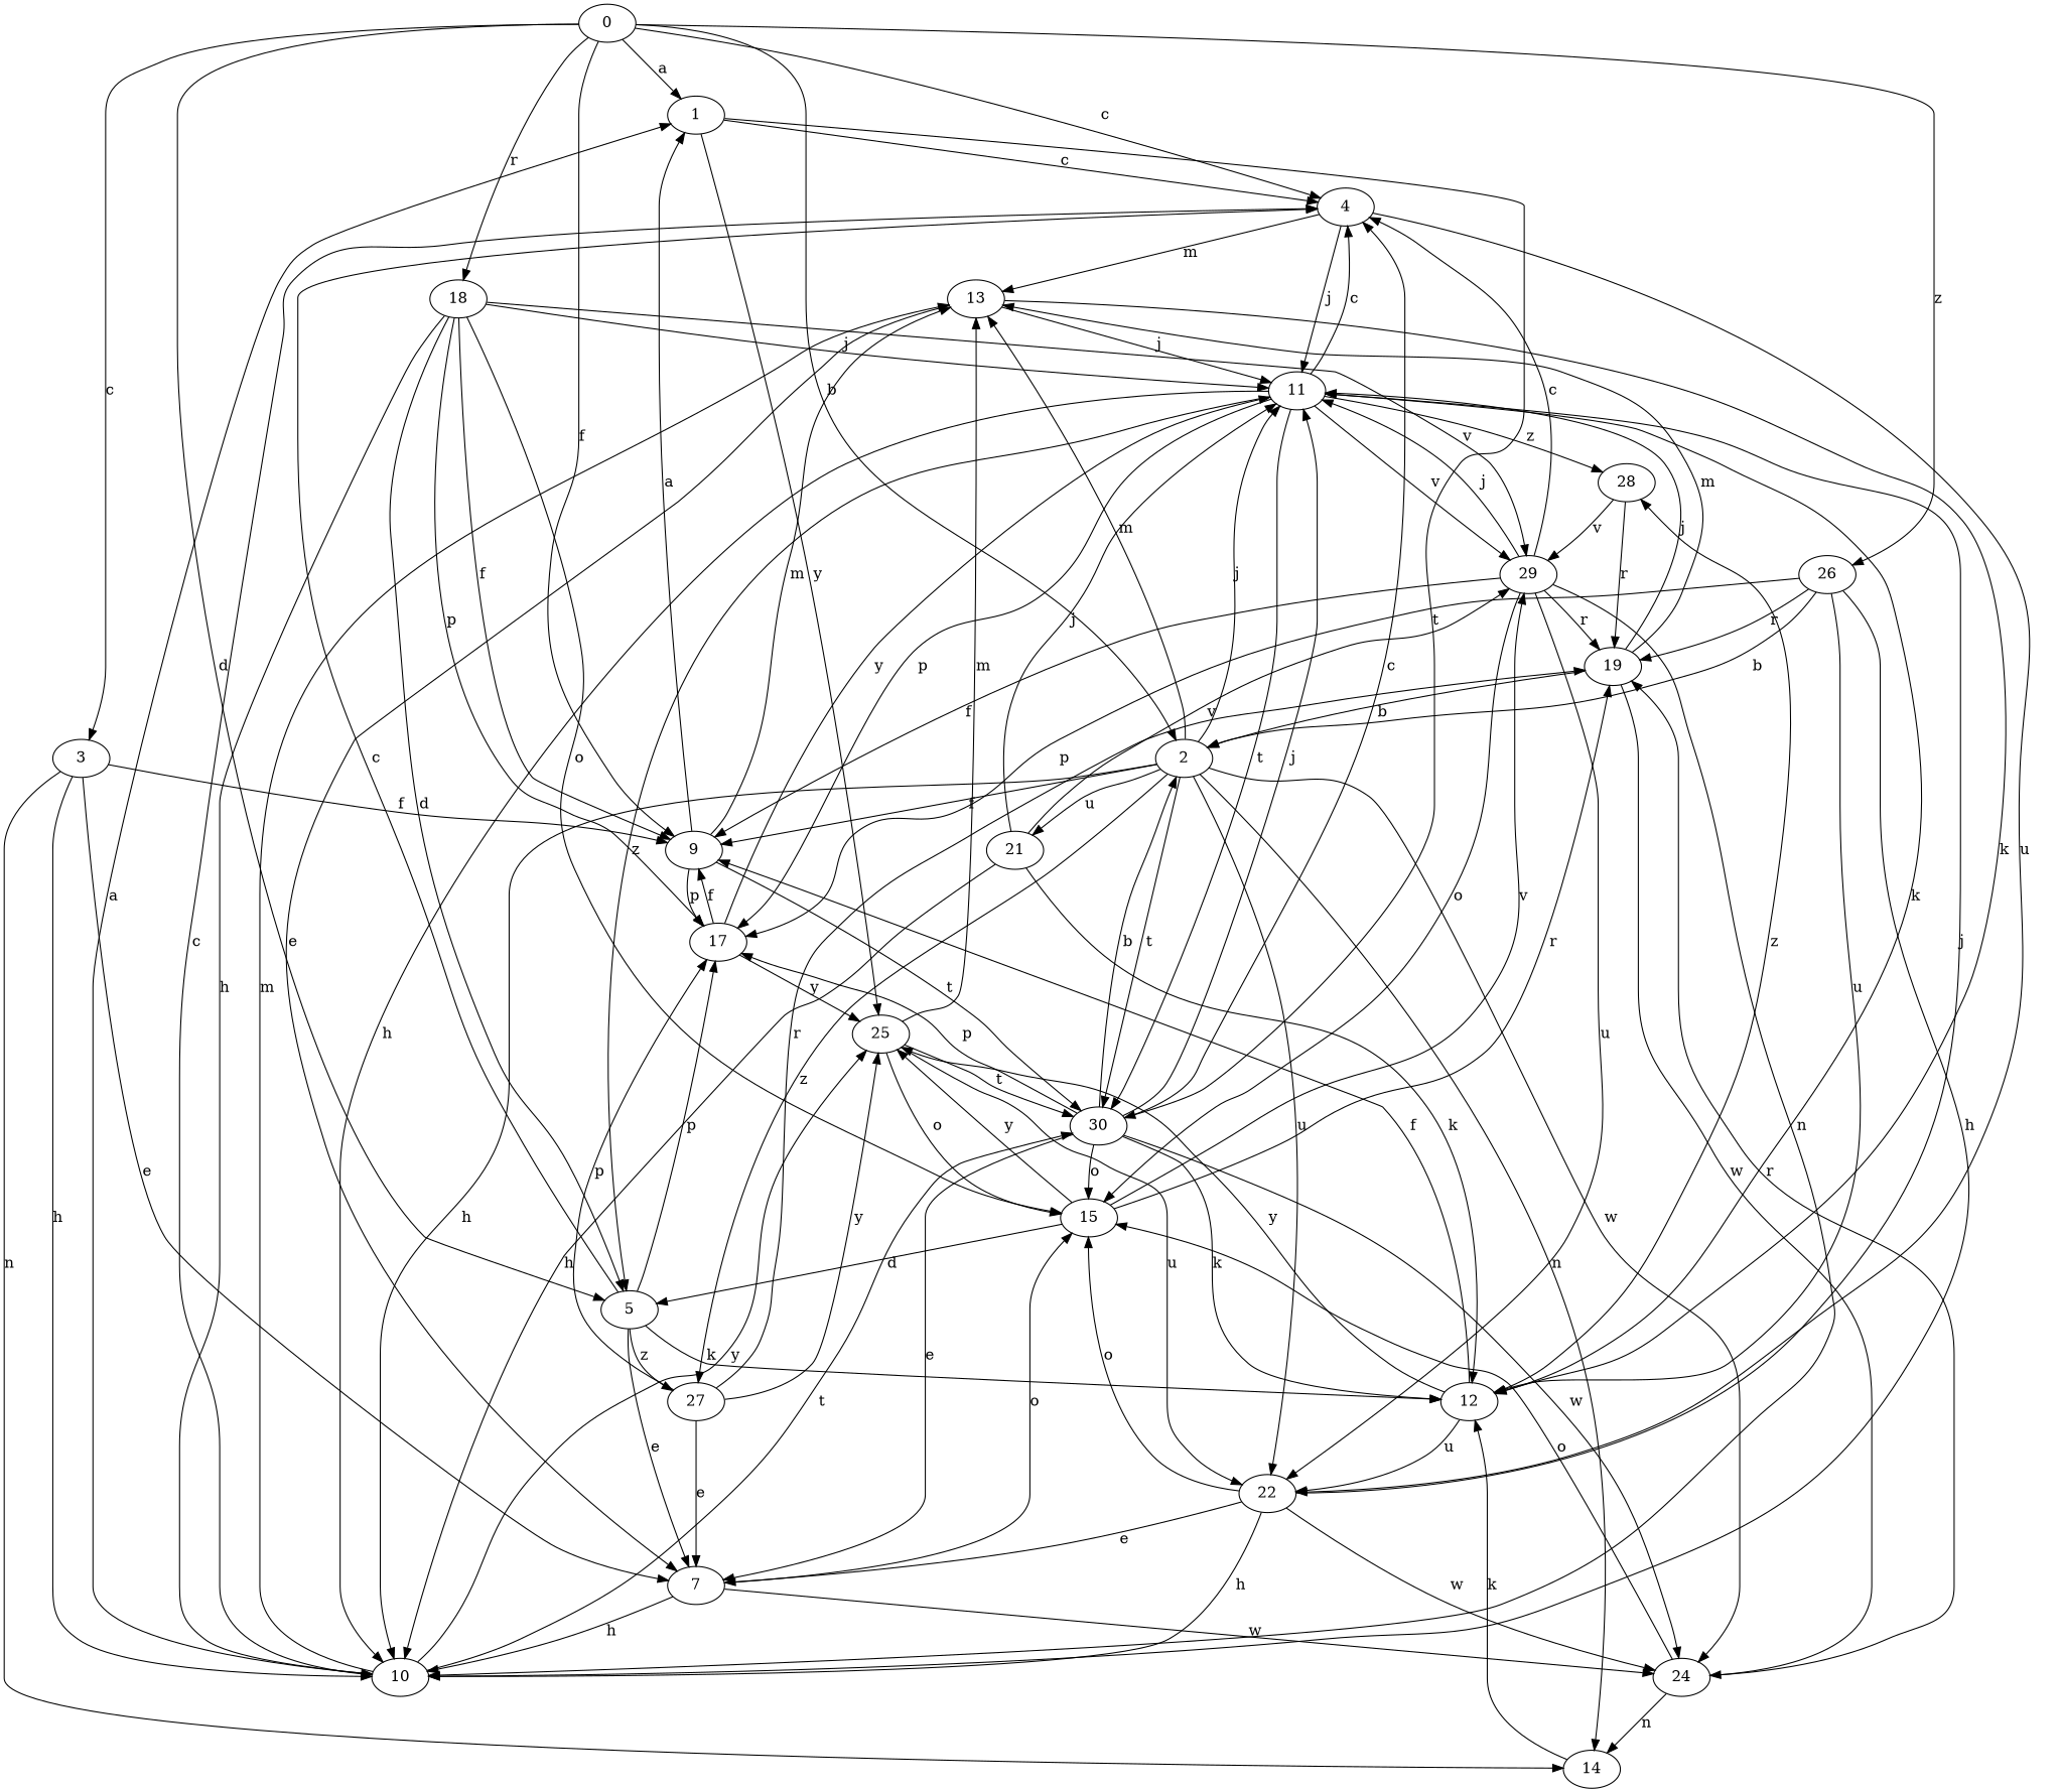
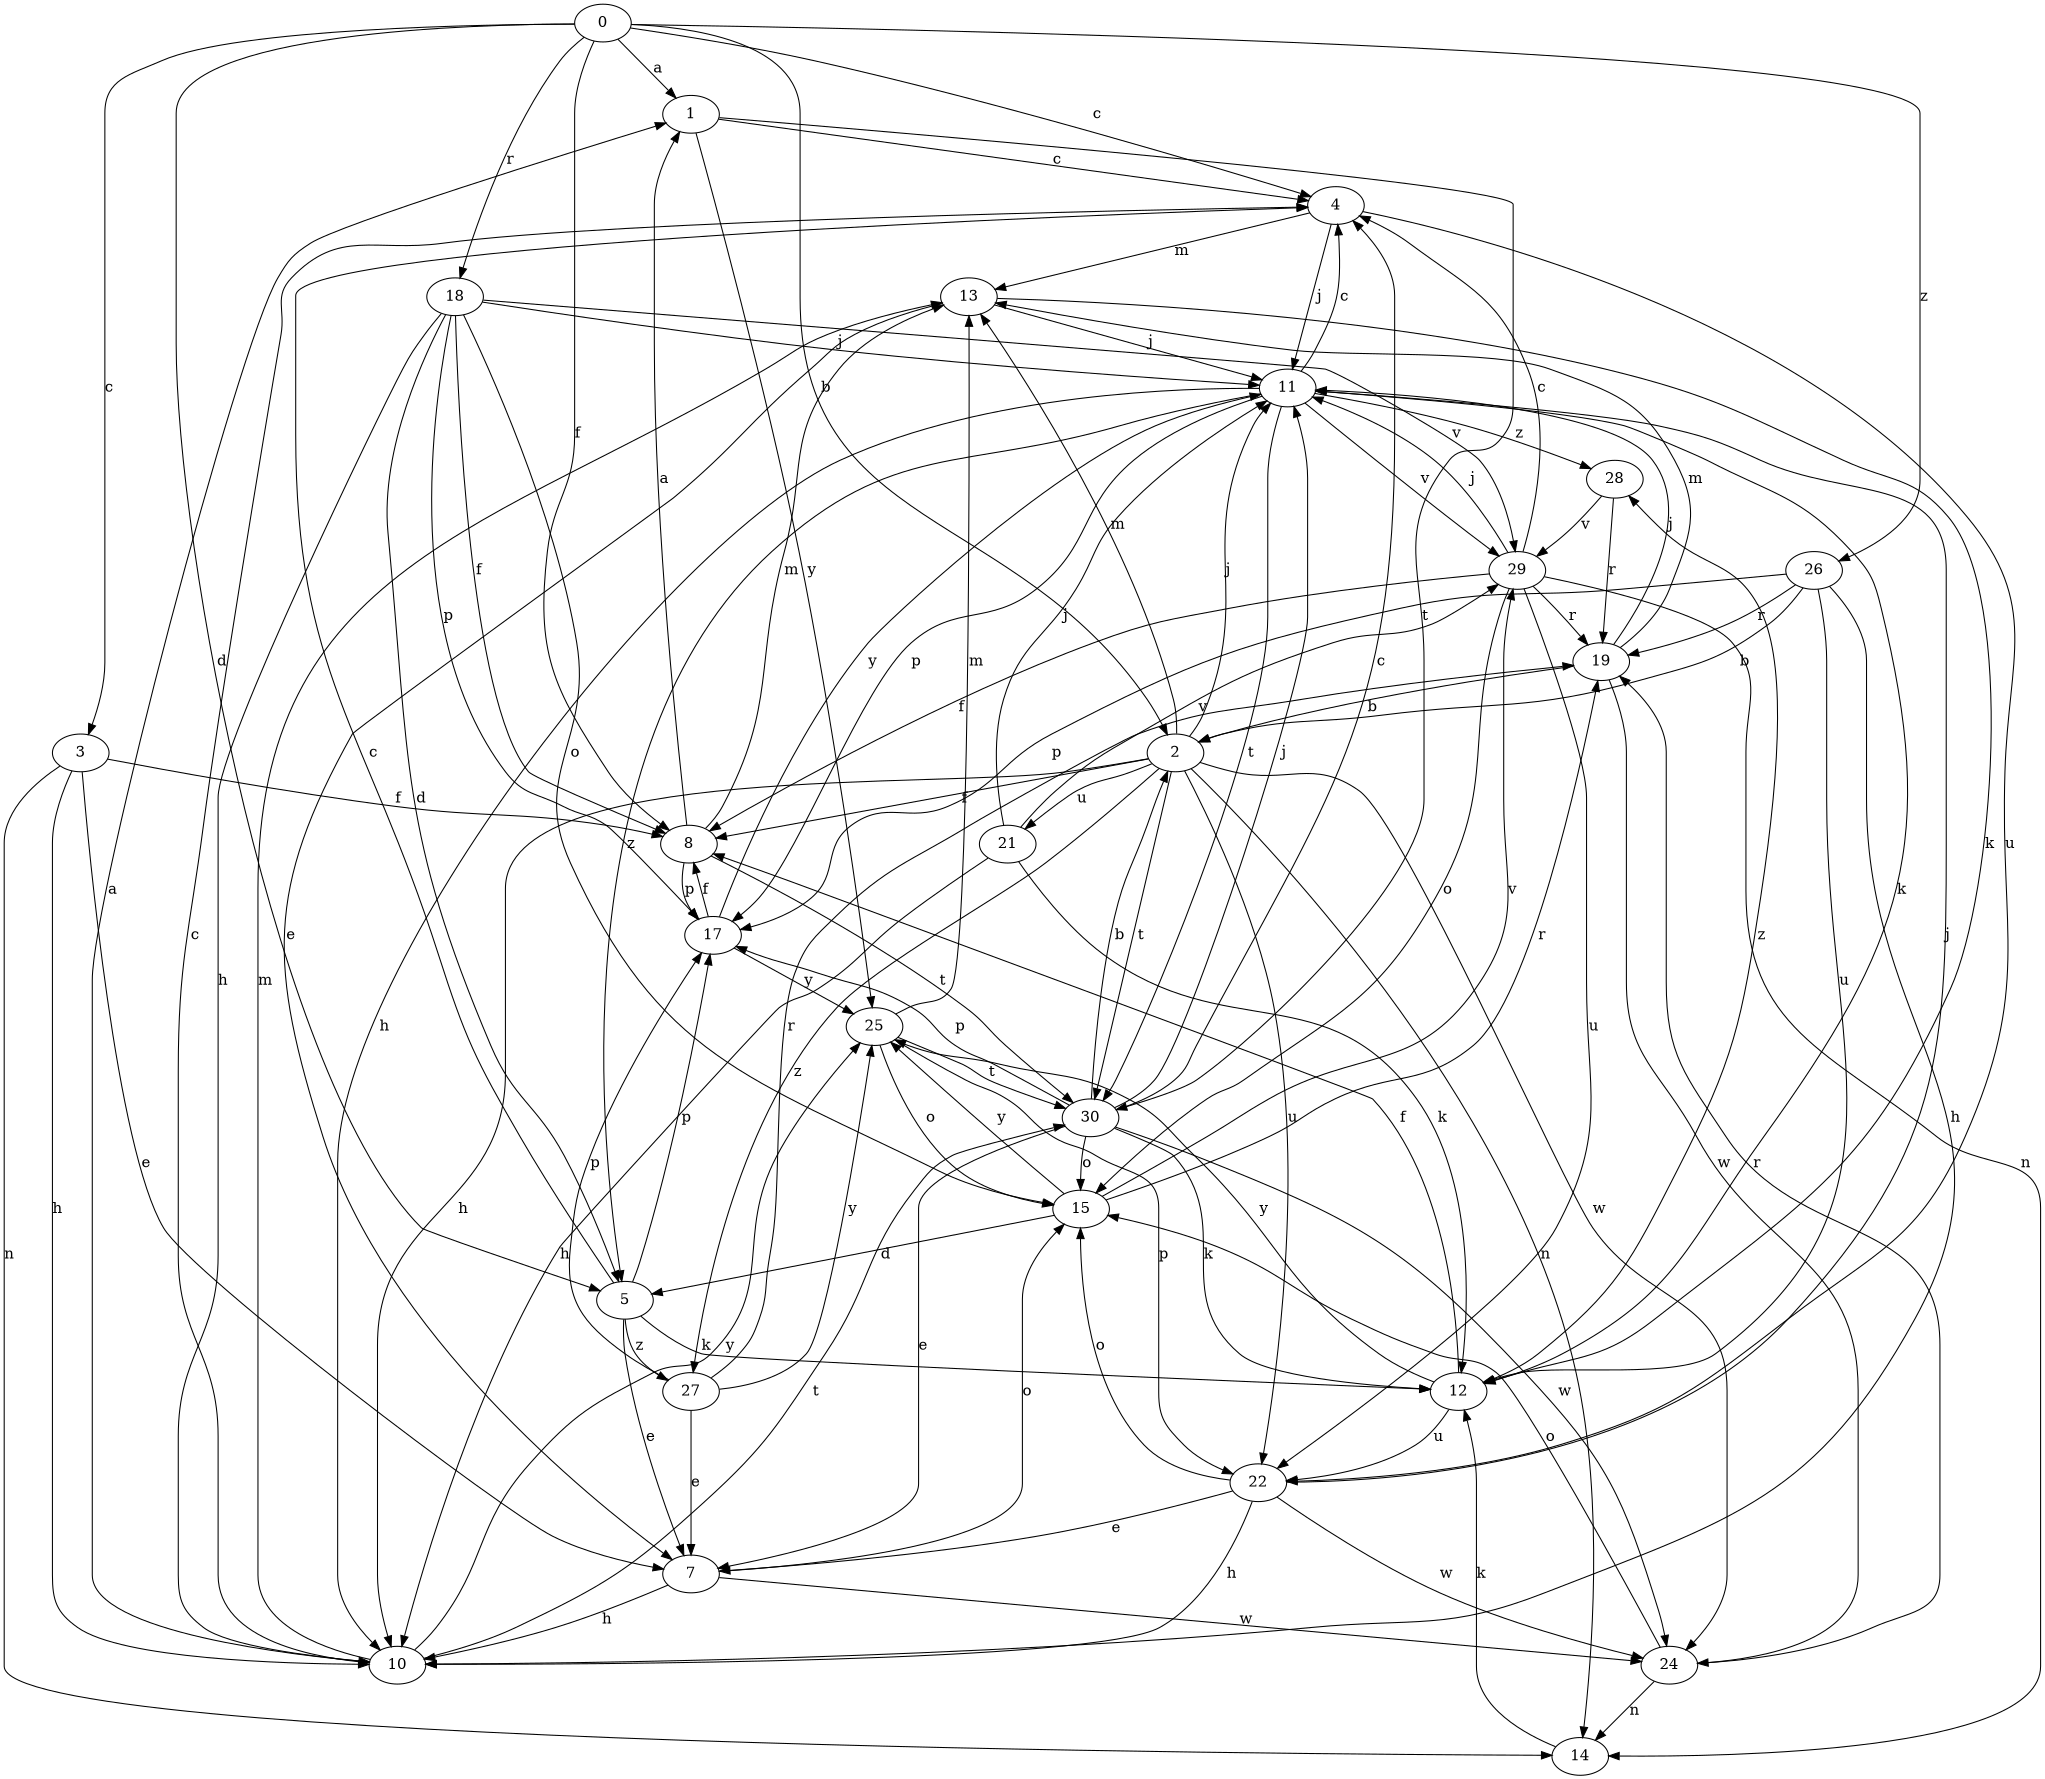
  strict digraph {
    0
    1
    2
    3
    4
    5
-   8 [label=9]
+   8
    18
    26
    n10 [label=30]
    25
    13
    10
    11
    14
    21
    22
    24
    27
    7
    12
    17
    15
    n24 [label=29]
    19
    28
    0 -> 1 [label=a]
    0 -> 2 [label=b]
    0 -> 3 [label=c]
    0 -> 4 [label=c]
    0 -> 5 [label=d]
    0 -> 8 [label=f]
    0 -> 18 [label=r]
    0 -> 26 [label=z]
    1 -> 4 [label=c]
    1 -> n10 [label=t]
    1 -> 25 [label=y]
    2 -> 8 [label=f]
    2 -> n10 [label=t]
    2 -> 13 [label=m]
    2 -> 10 [label=h]
    2 -> 11 [label=j]
    2 -> 14 [label=n]
    2 -> 21 [label=u]
    2 -> 22 [label=u]
    2 -> 24 [label=w]
    2 -> 27 [label=z]
    3 -> 8 [label=f]
    3 -> 10 [label=h]
    3 -> 14 [label=n]
    3 -> 7 [label=e]
    4 -> 13 [label=m]
    4 -> 11 [label=j]
    4 -> 22 [label=u]
    5 -> 4 [label=c]
    5 -> 27 [label=z]
    5 -> 7 [label=e]
    5 -> 12 [label=k]
    5 -> 17 [label=p]
    8 -> 1 [label=a]
    8 -> n10 [label=t]
    8 -> 13 [label=m]
    8 -> 17 [label=p]
    18 -> 5 [label=d]
    18 -> 8 [label=f]
    18 -> 10 [label=h]
    18 -> 11 [label=j]
    18 -> 17 [label=p]
    18 -> 15 [label=o]
    18 -> n24 [label=v]
    26 -> 2 [label=b]
    26 -> 10 [label=h]
    26 -> 12 [label=u]
    26 -> 17 [label=p]
    26 -> 19 [label=r]
    n10 -> 2 [label=b]
    n10 -> 4 [label=c]
    n10 -> 11 [label=j]
    n10 -> 24 [label=w]
    n10 -> 7 [label=e]
    n10 -> 12 [label=k]
    n10 -> 17 [label=p]
    n10 -> 15 [label=o]
    25 -> n10 [label=t]
    25 -> 13 [label=m]
-   25 -> 22 [label=u]
+   25 -> 22 [label=p]
    25 -> 15 [label=o]
    13 -> 11 [label=j]
    13 -> 7 [label=e]
    13 -> 12 [label=k]
    10 -> 1 [label=a]
    10 -> 4 [label=c]
    10 -> n10 [label=t]
    10 -> 25 [label=y]
    10 -> 13 [label=m]
    11 -> 4 [label=c]
    11 -> 5 [label=z]
    11 -> n10 [label=t]
    11 -> 10 [label=h]
    11 -> 12 [label=k]
    11 -> 17 [label=p]
    11 -> n24 [label=v]
    11 -> 28 [label=z]
    14 -> 12 [label=k]
    21 -> 10 [label=h]
    21 -> 11 [label=j]
    21 -> 12 [label=k]
    21 -> n24 [label=v]
    22 -> 10 [label=h]
    22 -> 11 [label=j]
    22 -> 24 [label=w]
    22 -> 7 [label=e]
    22 -> 15 [label=o]
    24 -> 14 [label=n]
    24 -> 15 [label=o]
    24 -> 19 [label=r]
    27 -> 25 [label=y]
    27 -> 7 [label=e]
    27 -> 17 [label=p]
    27 -> 19 [label=r]
    7 -> 10 [label=h]
    7 -> 24 [label=w]
    7 -> 15 [label=o]
    12 -> 8 [label=f]
    12 -> 25 [label=y]
    12 -> 22 [label=u]
    12 -> 28 [label=z]
    17 -> 8 [label=f]
    17 -> 25 [label=y]
    17 -> 11 [label=y]
    15 -> 5 [label=d]
    15 -> 25 [label=y]
    15 -> n24 [label=v]
    15 -> 19 [label=r]
    n24 -> 4 [label=c]
    n24 -> 8 [label=f]
    n24 -> 11 [label=j]
-   n24 -> 10 [label=n]
+   n24 -> 14 [label=n]
    n24 -> 22 [label=u]
    n24 -> 15 [label=o]
    n24 -> 19 [label=r]
    19 -> 2 [label=b]
    19 -> 13 [label=m]
    19 -> 11 [label=j]
    19 -> 24 [label=w]
    28 -> n24 [label=v]
    28 -> 19 [label=r]
  }
